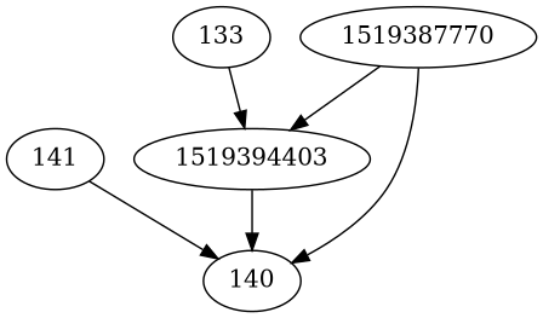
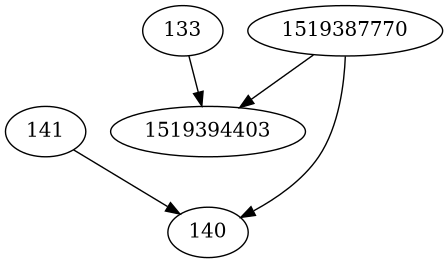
  strict digraph {
    1519394403
    140
    141
    133
    1519387770
-   1519394403 -> 140
    141 -> 140
    133 -> 1519394403
    1519387770 -> 1519394403
    1519387770 -> 140
  }
